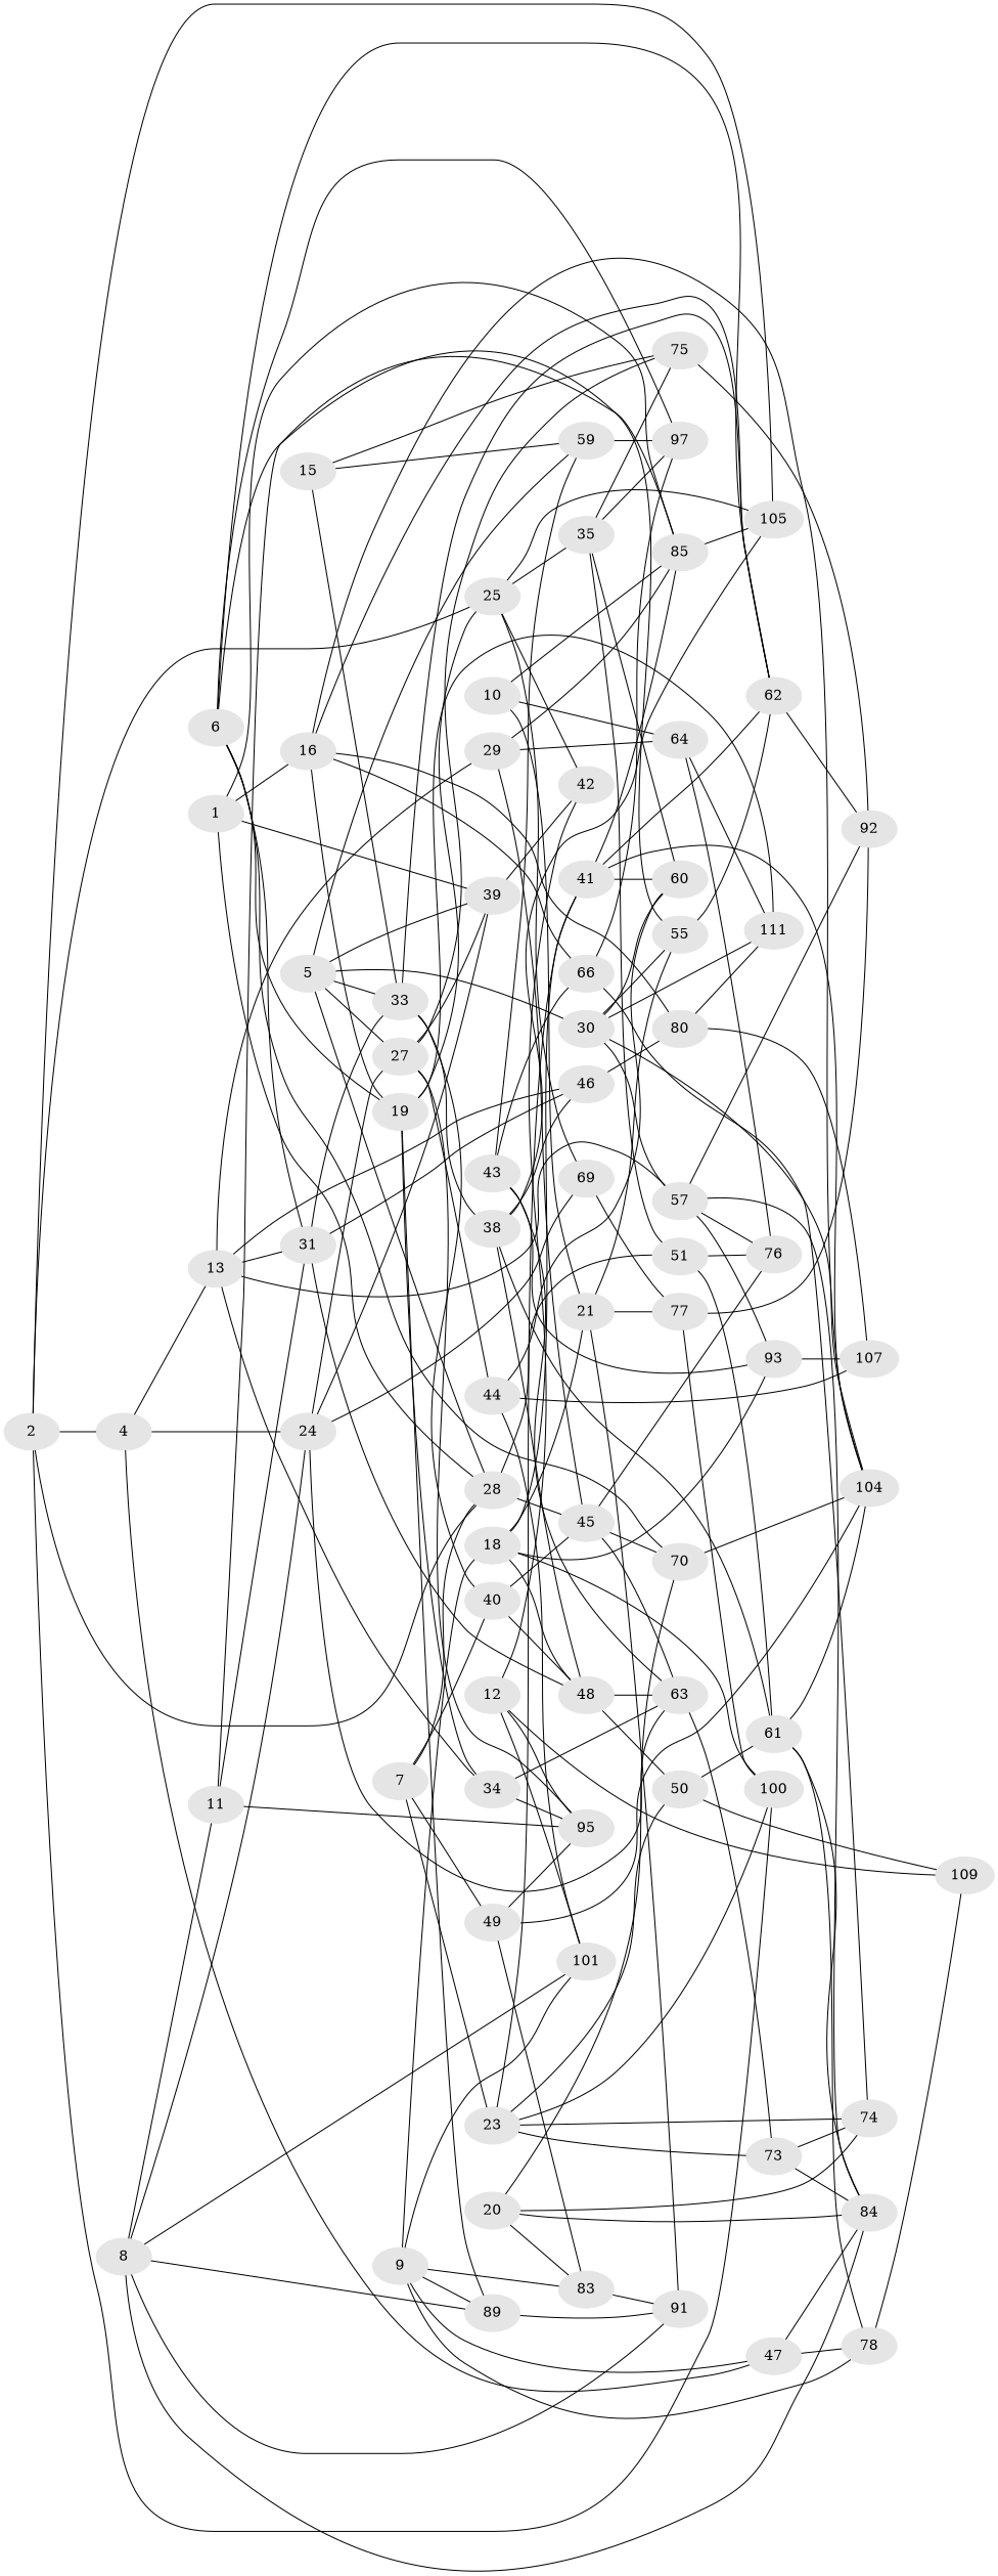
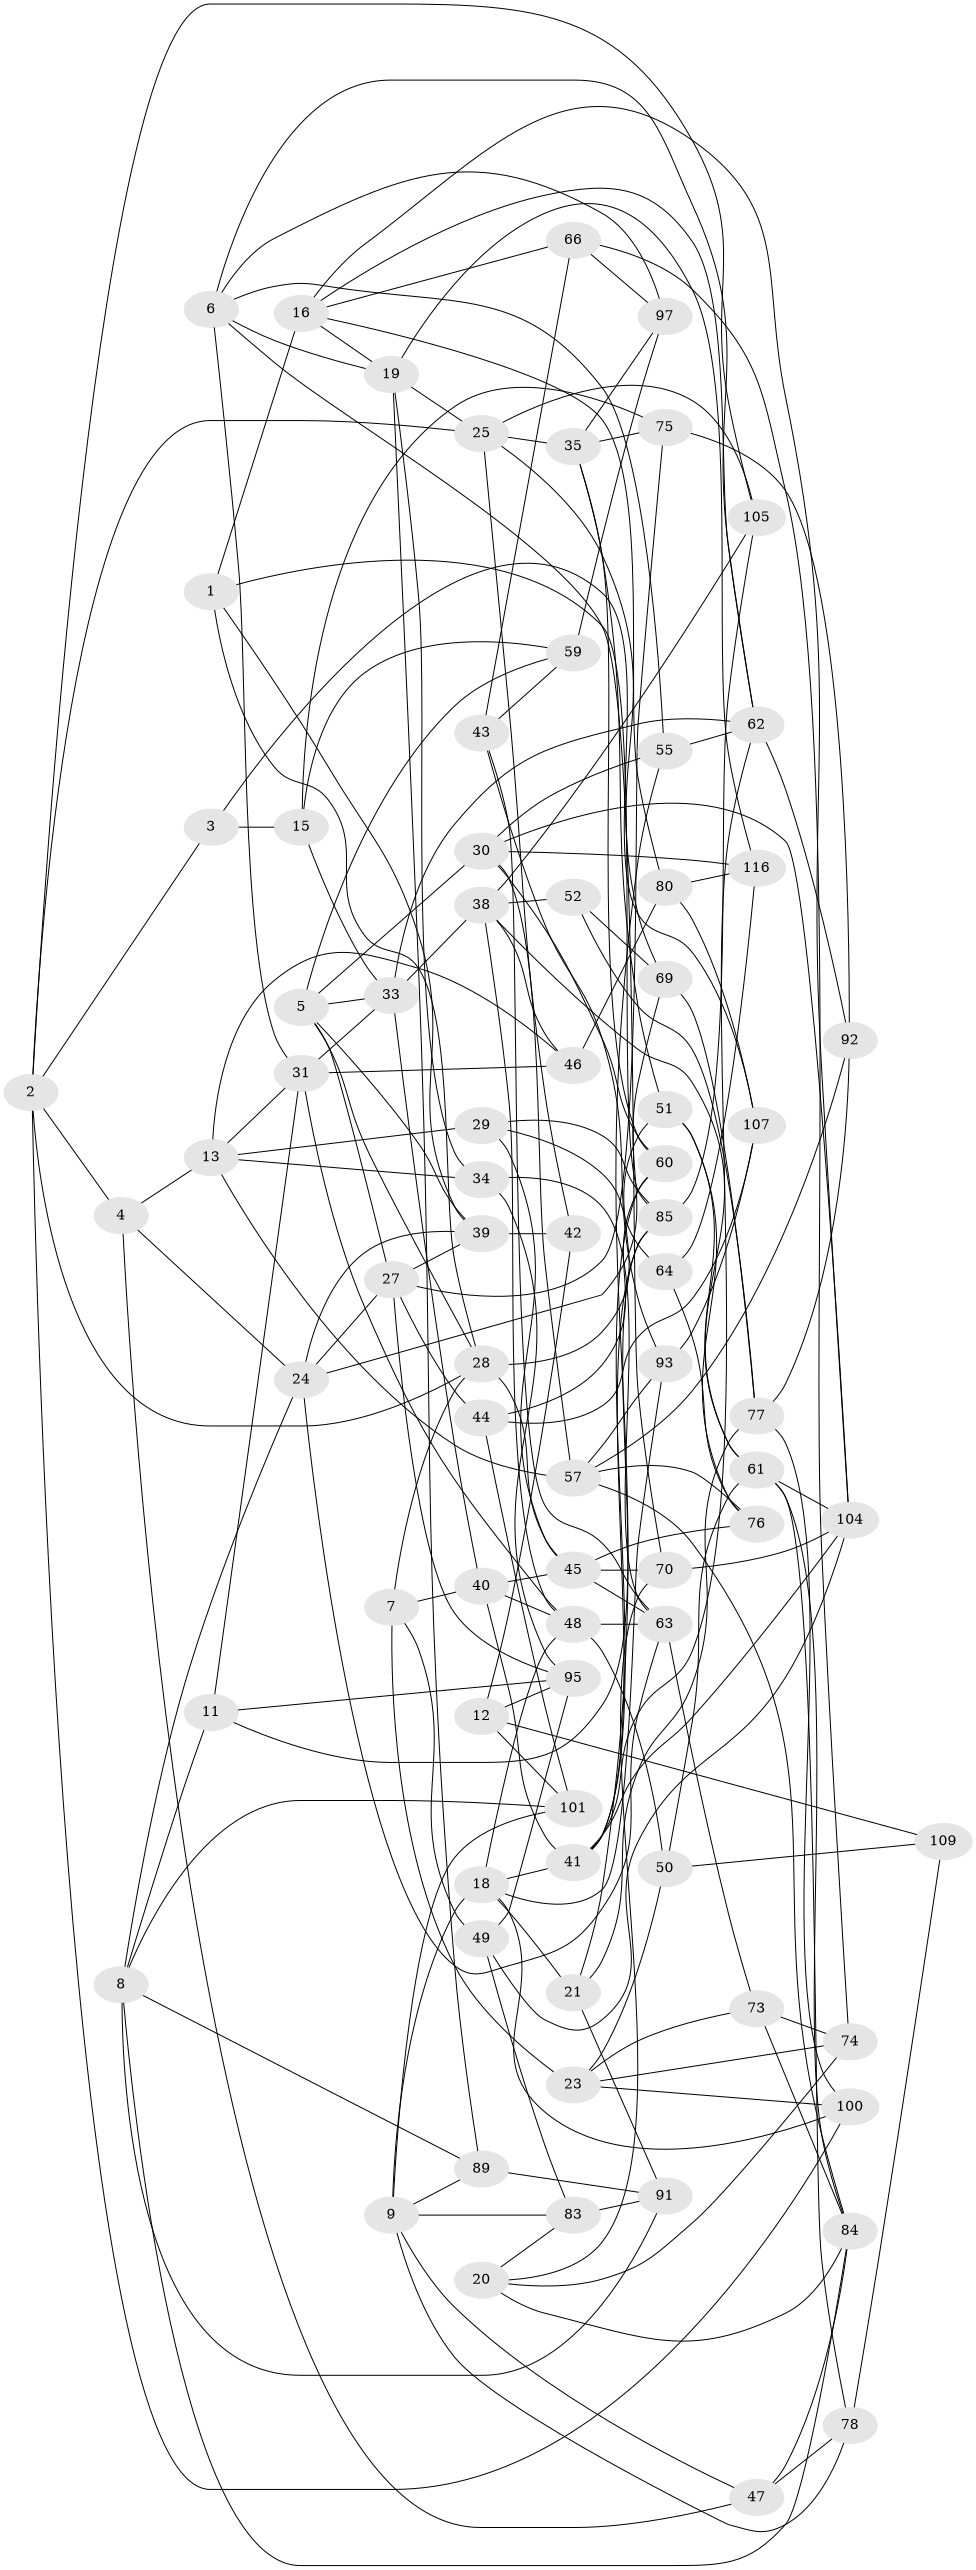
  graph {
    rankdir=LR
    node [color=gray90 style=filled]
    16 [super="+110"]
    19 [super="+58"]
    62 [super="+82"]
    66
    80
    104 [super="+106"]
    1
    28 [super="+56"]
    39 [super="+112"]
    85 [super="+96"]
    45 [super="+72"]
    51
    42
    105
    2 [super="+68"]
+   3
    4
    25 [super="+36"]
    100
    15
    107
    13 [super="+14"]
    24 [super="+26"]
    47
    35 [super="+102"]
    69
    33 [super="+53"]
    59
    75
    97
    60
    31 [super="+71"]
    29
    34
    46
    57 [super="+113"]
    27 [super="+79"]
    63 [super="+98"]
    84 [super="+88"]
    78
    5 [super="+17"]
    30 [super="+90"]
    95 [super="+99"]
    44
    55
-   111
+   111 [label=116]
    40
    38 [super="+94"]
    6 [super="+54"]
    70
    89
    48 [super="+86"]
    92
    23 [super="+81"]
    41 [super="+103"]
    74
    50
    73
    7
    49
    83
    8 [super="+32"]
    11
    91
    101
    9 [super="+65"]
    18 [super="+67"]
    21 [super="+37"]
    93
    109
    77 [super="+108"]
-   10
    64
    76
    12 [super="+22"]
    20
    61 [super="+87"]
+   52
    43
    16 -- 19
    16 -- 62
    16 -- 66
    16 -- 80
    16 -- 104
    19 -- 25
    19 -- 34
    19 -- 111
    19 -- 89
    62 -- 92
    66 -- 97
    66 -- 74
    80 -- 107
    80 -- 111
    1 -- 16
    1 -- 28
    1 -- 39
    1 -- 85
    28 -- 45
    28 -- 51
    39 -- 42 [weight=2]
    85 -- 105
    45 -- 63
    45 -- 70
    45 -- 76
    51 -- 76
    51 -- 61
    2 -- 28
    2 -- 105
+   2 -- 3
    2 -- 4
    2 -- 25
    2 -- 100
+   3 -- 15
+   3 -- 107
    4 -- 13
    4 -- 24
    4 -- 47
    25 -- 42
    25 -- 105
    25 -- 35
    25 -- 69
    15 -- 33
    15 -- 59
    15 -- 75
    13 -- 31
    13 -- 29
    13 -- 34
    13 -- 46
    13 -- 57
    24 -- 39
    24 -- 69
    24 -- 27
    24 -- 63
    47 -- 84
    47 -- 78
    35 -- 51
    35 -- 75
    35 -- 97
    35 -- 60
    69 -- 77
    33 -- 62
    33 -- 40
    33 -- 38
    59 -- 97
    75 -- 92
    31 -- 33
    31 -- 46
    31 -- 48
    29 -- 85
    29 -- 45
    29 -- 64
    34 -- 63
    34 -- 95
    46 -- 80
    57 -- 84
    57 -- 92
    57 -- 93
    57 -- 76
    27 -- 39
    27 -- 75
    27 -- 95
    27 -- 44
    63 -- 73
    78 -- 109
    5 -- 28
    5 -- 39
    5 -- 33
    5 -- 59
    5 -- 27
    5 -- 30
    30 -- 104
    30 -- 60
    30 -- 57
    30 -- 55
    30 -- 111
    44 -- 107
    44 -- 60
    44 -- 101
    55 -- 62
    40 -- 45
    40 -- 48
    38 -- 105
    38 -- 46
    38 -- 48
    38 -- 61
+   38 -- 52
    6 -- 19
    6 -- 62
    6 -- 97
    6 -- 31
    6 -- 55
    6 -- 70
    70 -- 104
    89 -- 91
    48 -- 63
    48 -- 50
    23 -- 100
-   23 -- 41
+   40 -- 41
    23 -- 74
    23 -- 50
    23 -- 73
    41 -- 62
    41 -- 104
    41 -- 85
    41 -- 60
    50 -- 109
    50 -- 61
    73 -- 84
    73 -- 74
    7 -- 28
    7 -- 40
    7 -- 23
    7 -- 49
    49 -- 104
    49 -- 95
    49 -- 83
    83 -- 91
    8 -- 24
    8 -- 84
    8 -- 89
    8 -- 11
    8 -- 91
    8 -- 101
    11 -- 85
    11 -- 31
    11 -- 95
    9 -- 47
    9 -- 78
    9 -- 89
    9 -- 83
    9 -- 101
    9 -- 18
    18 -- 100
    18 -- 48
    18 -- 41
    18 -- 21
    18 -- 93
    21 -- 55
    21 -- 91
    21 -- 77
    93 -- 107
    77 -- 100
    77 -- 92
-   10 -- 85
-   10 -- 21 [weight=2]
-   10 -- 64
    64 -- 111
    64 -- 76
    12 -- 42
    12 -- 95 [weight=2]
    12 -- 101
    12 -- 109 [weight=2]
    20 -- 84
    20 -- 70
    20 -- 74
    20 -- 83
    61 -- 104
    61 -- 84
    61 -- 78
+   52 -- 69
+   52 -- 77 [weight=2]
    43 -- 66
    43 -- 59
    43 -- 63
    43 -- 93
  }
